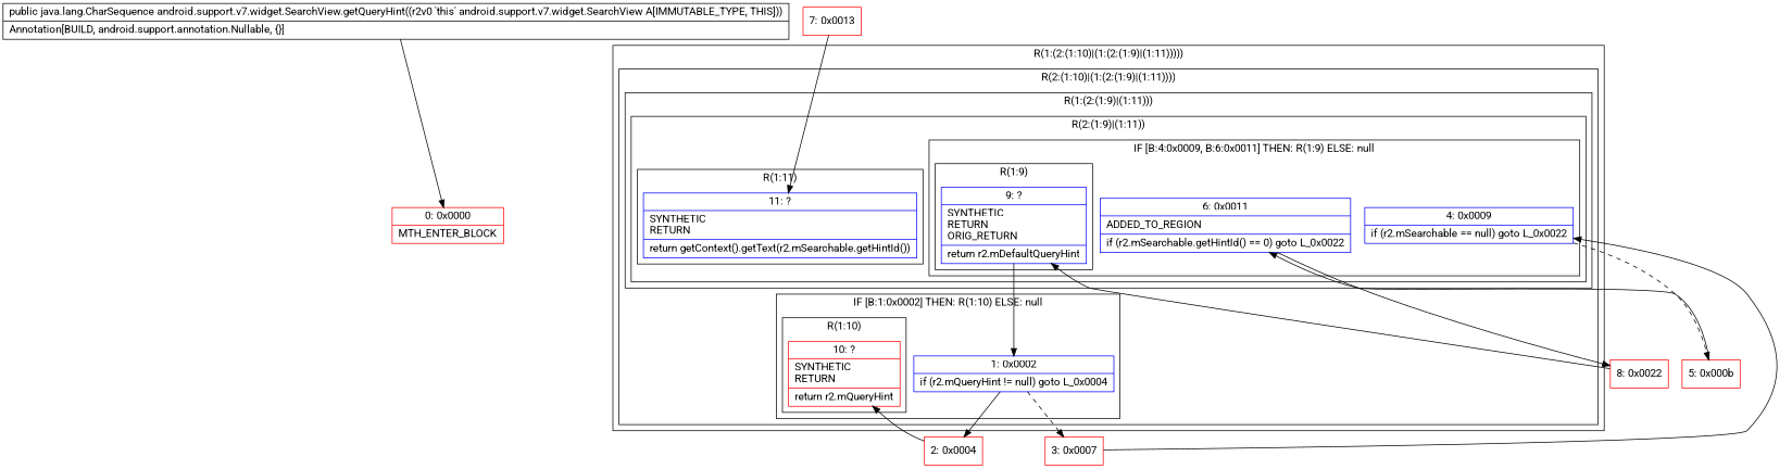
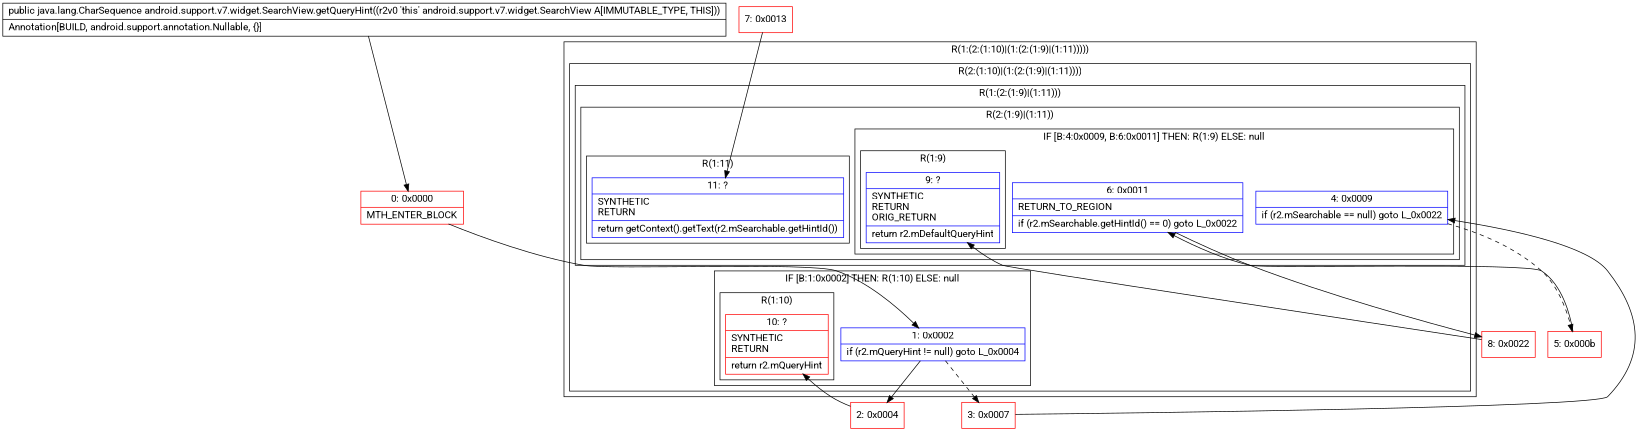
  digraph {
    fontname=Roboto
    node [color=red fontname=Roboto shape=record]
    edge [fontname=Roboto]
    n1 [label="{10\:\ ?|SYNTHETIC\lRETURN\l|return r2.mQueryHint\l}"]
    n2 [color=blue label="{1\:\ 0x0002|if (r2.mQueryHint != null) goto L_0x0004\l}"]
    n3 [color=blue label="{9\:\ ?|SYNTHETIC\lRETURN\lORIG_RETURN\l|return r2.mDefaultQueryHint\l}"]
    n4 [color=blue label="{4\:\ 0x0009|if (r2.mSearchable == null) goto L_0x0022\l}"]
-   n5 [color=blue label="{6\:\ 0x0011|ADDED_TO_REGION\l|if (r2.mSearchable.getHintId() == 0) goto L_0x0022\l}"]
+   n5 [color=blue label="{6\:\ 0x0011|RETURN_TO_REGION\l|if (r2.mSearchable.getHintId() == 0) goto L_0x0022\l}"]
    n6 [color=blue label="{11\:\ ?|SYNTHETIC\lRETURN\l|return getContext().getText(r2.mSearchable.getHintId())\l}"]
    n7 [label="{2\:\ 0x0004}"]
    n8 [label="{3\:\ 0x0007}"]
    n9 [label="{5\:\ 0x000b}"]
    n10 [label="{8\:\ 0x0022}"]
    n11 [label="{7\:\ 0x0013}"]
    n12 [label="{0\:\ 0x0000|MTH_ENTER_BLOCK\l}"]
    n13 [label="{public java.lang.CharSequence android.support.v7.widget.SearchView.getQueryHint((r2v0 'this' android.support.v7.widget.SearchView A[IMMUTABLE_TYPE, THIS]))  | Annotation[BUILD, android.support.annotation.Nullable, \{\}]\l}" color=""]
    subgraph cluster_1 {
      label="R(1:(2:(1:10)|(1:(2:(1:9)|(1:11)))))"
      subgraph cluster_2 {
        label="R(2:(1:10)|(1:(2:(1:9)|(1:11))))"
        subgraph cluster_3 {
          label="IF [B:1:0x0002] THEN: R(1:10) ELSE: null"
          n2
          subgraph cluster_4 {
            label="R(1:10)"
            n1
          }
        }
        subgraph cluster_5 {
          label="R(1:(2:(1:9)|(1:11)))"
          subgraph cluster_6 {
            label="R(2:(1:9)|(1:11))"
            subgraph cluster_7 {
              label="IF [B:4:0x0009, B:6:0x0011] THEN: R(1:9) ELSE: null"
              n4
              n5
              subgraph cluster_8 {
                label="R(1:9)"
                n3
              }
            }
            subgraph cluster_9 {
              label="R(1:11)"
              n6
            }
          }
        }
      }
    }
    n2 -> n7
    n2 -> n8 [style=dashed]
    n4 -> n9 [style=dashed]
    n5 -> n10
    n7 -> n1
    n8 -> n4
    n9 -> n5
    n10 -> n3
    n11 -> n6
-   n3 -> n2
+   n12 -> n2
    n13 -> n12
  }
